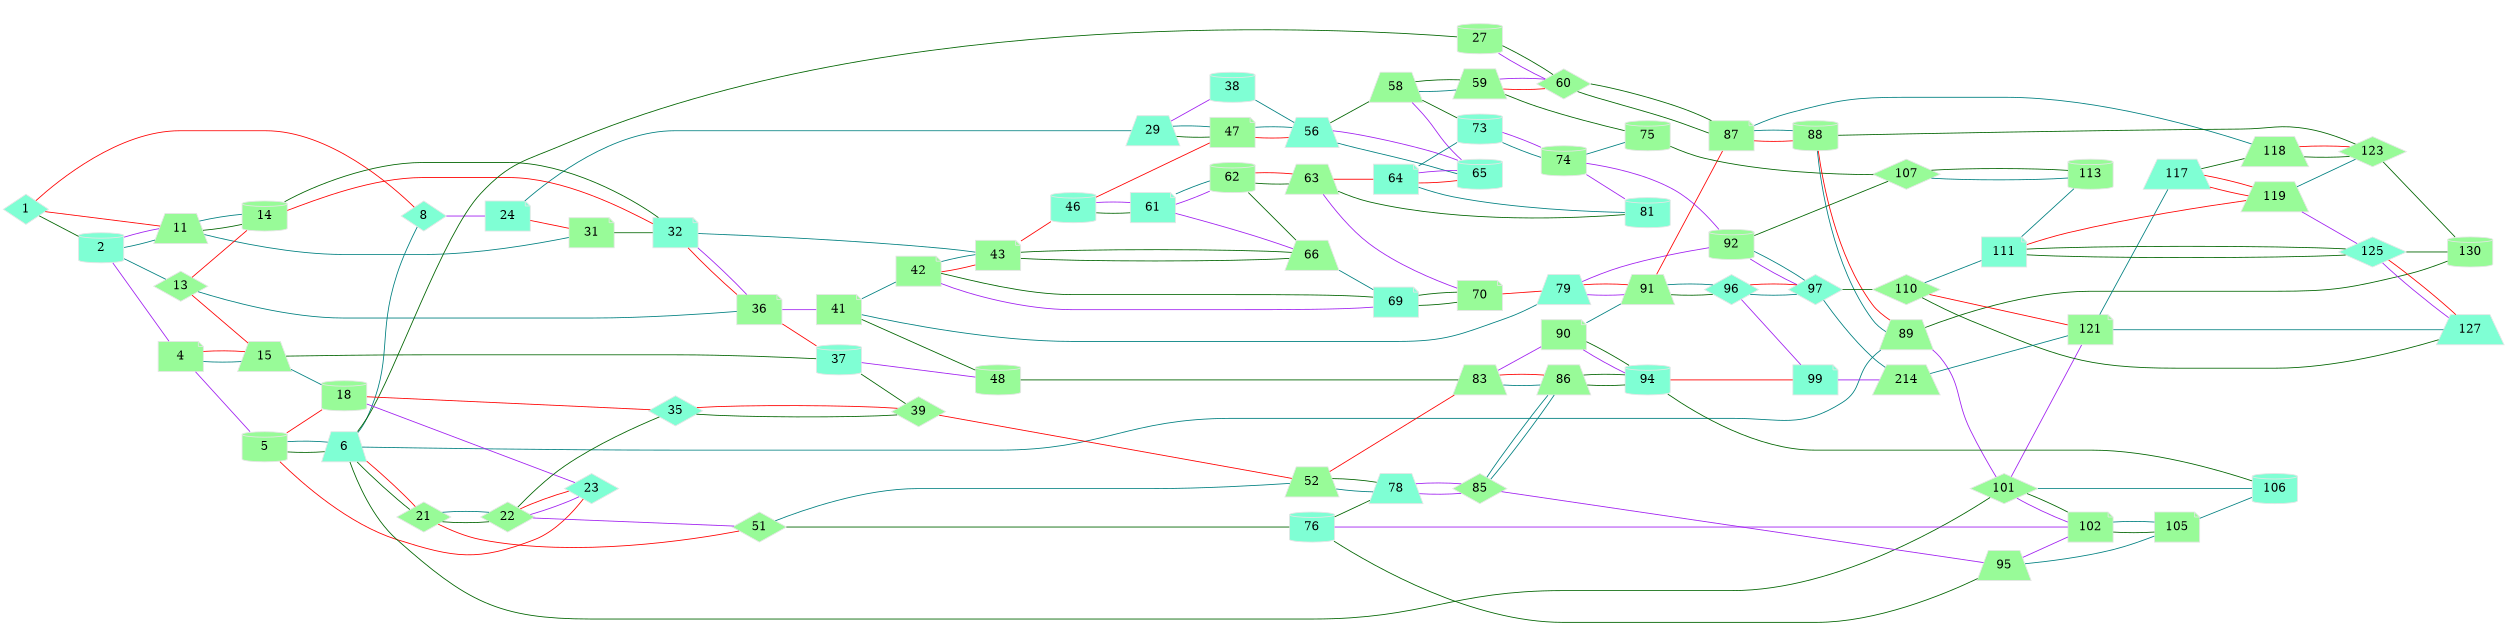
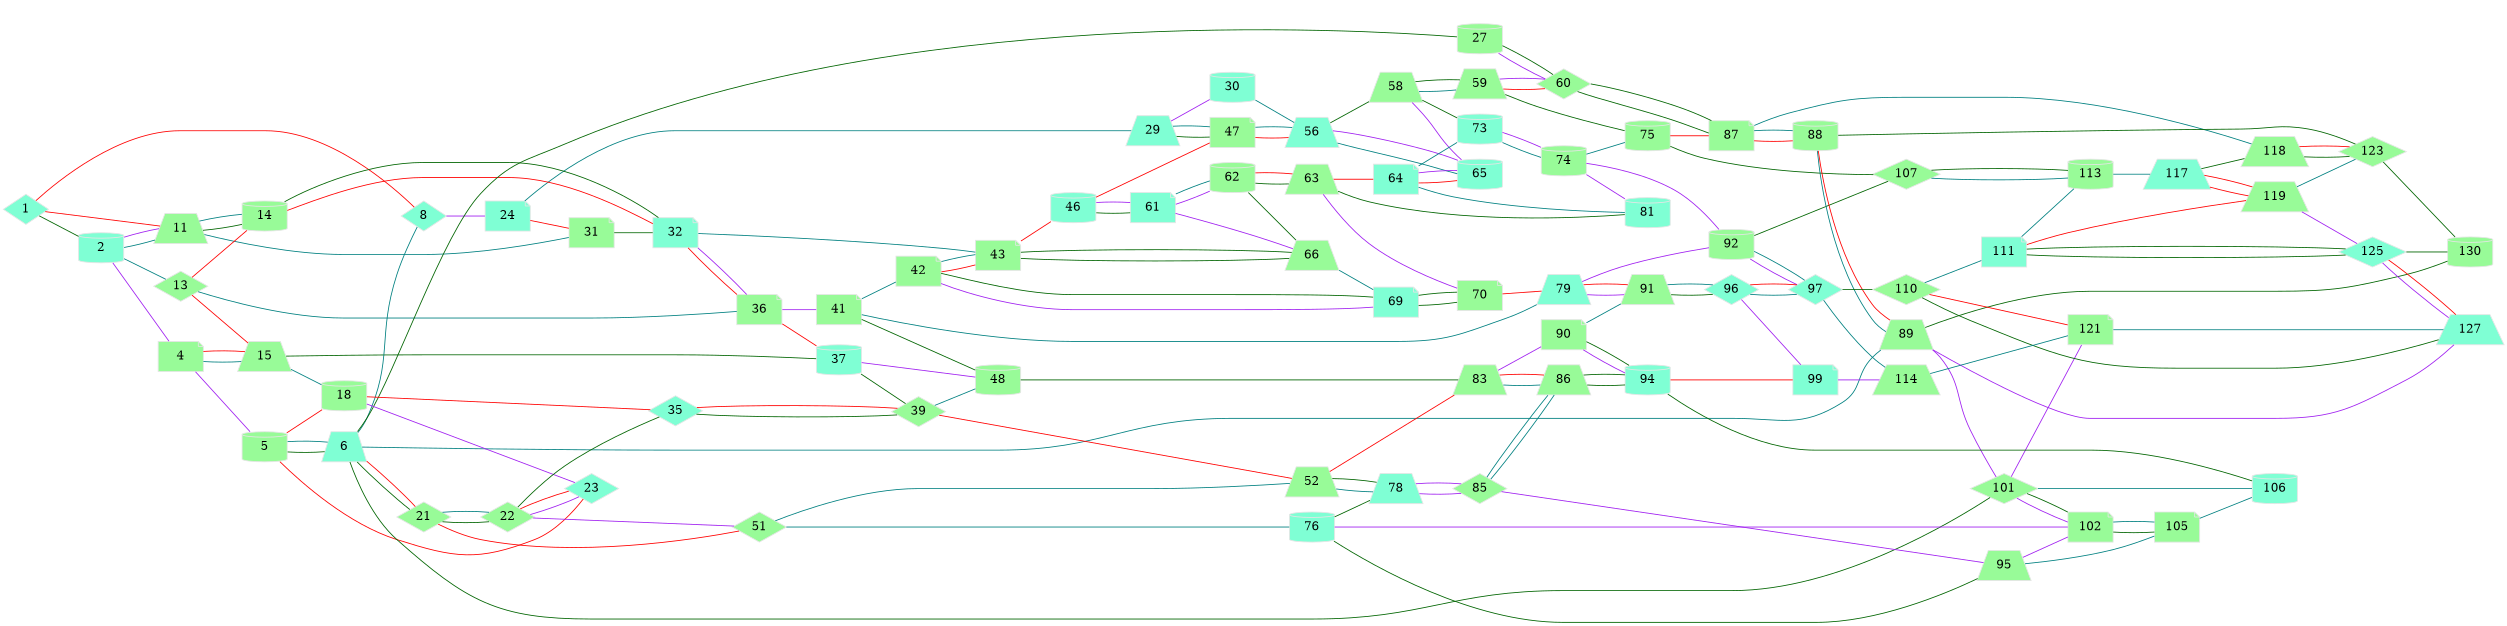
  graph {
    rankdir=LR
    node [color=gray90 fillcolor=palegreen shape=cylinder style=filled]
    edge [color=darkgreen]
    1 [fillcolor=aquamarine shape=diamond super="+9"]
    2 [fillcolor=aquamarine super="+3"]
    8 [fillcolor=aquamarine shape=diamond super="+10"]
    11 [shape=trapezium super="+12"]
    4 [shape=note]
    13 [shape=diamond super="+16"]
    24 [fillcolor=aquamarine shape=note super="+28"]
    14
    31 [shape=note]
    5 [super="+17"]
    15 [shape=trapezium super="+20"]
    36 [shape=note super="+38"]
    6 [fillcolor=aquamarine shape=trapezium super="+7"]
    18 [super="+19"]
    23 [fillcolor=aquamarine shape=diamond]
    37 [fillcolor=aquamarine super="+40"]
    21 [shape=diamond]
    27
    89 [shape=trapezium super="+132"]
    101 [shape=diamond super="+128"]
    35 [fillcolor=aquamarine shape=diamond]
    22 [shape=diamond super="+34"]
    51 [shape=diamond super="+55"]
    60 [shape=diamond]
    127 [fillcolor=aquamarine shape=trapezium super="+131"]
    130
    102 [shape=note super="+103"]
    106 [fillcolor=aquamarine]
    121 [shape=note super="+129"]
    29 [fillcolor=aquamarine shape=trapezium]
    32 [fillcolor=aquamarine shape=note super="+33"]
    41 [shape=note super="+50"]
    43 [shape=note super="+44"]
    39 [shape=diamond super="+54"]
    48 [super="+49"]
    52 [shape=trapezium super="+53"]
    76 [fillcolor=aquamarine super="+77"]
-   30 [fillcolor=aquamarine super="+45" label=38]
+   30 [fillcolor=aquamarine super="+45"]
    47 [shape=note]
    56 [fillcolor=aquamarine shape=trapezium super="+57"]
    87 [shape=note super="+116"]
    58 [shape=trapezium super="+67"]
    65 [fillcolor=aquamarine]
    46 [fillcolor=aquamarine]
    66 [shape=trapezium super="+68"]
    42 [shape=note]
    79 [fillcolor=aquamarine shape=trapezium super="+80"]
    83 [shape=trapezium super="+84"]
    78 [fillcolor=aquamarine shape=trapezium]
    69 [fillcolor=aquamarine shape=note]
    92 [super="+93"]
    91 [shape=trapezium]
    70 [shape=note]
    61 [fillcolor=aquamarine shape=note]
    62
    86 [shape=trapezium]
    90 [shape=note]
    95 [shape=trapezium super="+104"]
    85 [shape=diamond]
    59 [shape=trapezium]
    73 [fillcolor=aquamarine]
    75 [super="+108"]
    74 [super="+82"]
    107 [shape=diamond]
    88
    118 [shape=trapezium]
    63 [shape=trapezium super="+71"]
    64 [fillcolor=aquamarine shape=note super="+72"]
    81 [fillcolor=aquamarine]
    97 [fillcolor=aquamarine shape=diamond super="+109"]
    113
    105 [shape=note]
    96 [fillcolor=aquamarine shape=diamond super="+100"]
    94 [fillcolor=aquamarine super="+98"]
    99 [fillcolor=aquamarine shape=note]
    123 [shape=diamond super="+124"]
    110 [shape=diamond super="+122"]
-   114 [shape=trapezium super="+115" label=214]
+   114 [shape=trapezium super="+115"]
    111 [fillcolor=aquamarine shape=note super="+112"]
    117 [fillcolor=aquamarine shape=trapezium]
    119 [shape=trapezium super="+120"]
    125 [fillcolor=aquamarine shape=diamond super="+126"]
    1 -- 2
    1 -- 8 [color=red]
    1 -- 11 [color=red]
    2 -- 11 [color=teal]
    2 -- 11 [color=purple]
    2 -- 4 [color=purple]
    2 -- 13 [color=teal]
    8 -- 24 [color=purple]
    11 -- 14
    11 -- 14 [color=teal]
    11 -- 31 [color=teal]
    4 -- 5 [color=purple]
    4 -- 15 [color=teal]
    4 -- 15 [color=red]
    13 -- 14 [color=red]
    13 -- 15 [color=red]
    13 -- 36 [color=teal]
    24 -- 31 [color=red]
    24 -- 29 [color=teal]
    14 -- 32 [color=red]
    14 -- 32
    31 -- 32
    5 -- 6
    5 -- 6 [color=teal]
    5 -- 18 [color=red]
    5 -- 23 [color=red]
    15 -- 18 [color=teal]
    15 -- 37
    36 -- 37 [color=red]
    36 -- 41 [color=purple]
    6 -- 8 [color=teal]
    6 -- 21
    6 -- 21 [color=red]
    6 -- 27
    6 -- 89 [color=teal]
    6 -- 101
    18 -- 23 [color=purple]
    18 -- 35 [color=red]
    37 -- 39
    37 -- 48 [color=purple]
    21 -- 22
    21 -- 22 [color=teal]
    21 -- 51 [color=red]
    27 -- 60 [color=purple]
    27 -- 60
    89 -- 101 [color=purple]
+   89 -- 127 [color=purple]
    89 -- 130
    101 -- 102 [color=purple]
    101 -- 102
    101 -- 106 [color=teal]
    101 -- 121 [color=purple]
    35 -- 39
    35 -- 39 [color=red]
    22 -- 23 [color=purple]
    22 -- 23 [color=red]
    22 -- 35
    22 -- 51 [color=purple]
    51 -- 52 [color=teal]
-   51 -- 76
+   51 -- 76 [color=teal]
    60 -- 87
    60 -- 87
    102 -- 105
    102 -- 105 [color=teal]
    121 -- 127 [color=teal]
    29 -- 30 [color=purple]
    29 -- 47
    29 -- 47 [color=teal]
    32 -- 36 [color=red]
    32 -- 36 [color=purple]
    32 -- 43 [color=teal]
    41 -- 48
    41 -- 42 [color=teal]
    41 -- 79 [color=teal]
    43 -- 46 [color=red]
    43 -- 66
    43 -- 66
+   39 -- 48 [color=teal]
    39 -- 52 [color=red]
    48 -- 83
    52 -- 83 [color=red]
    52 -- 78 [color=teal]
    52 -- 78
    76 -- 102 [color=purple]
    76 -- 78
    76 -- 95
    30 -- 56 [color=teal]
    47 -- 56 [color=red]
    47 -- 56 [color=teal]
    56 -- 58
    56 -- 65 [color=teal]
    56 -- 65 [color=purple]
    87 -- 88 [color=red]
    87 -- 88 [color=teal]
    87 -- 118 [color=teal]
    58 -- 65 [color=purple]
    58 -- 59 [color=teal]
    58 -- 59
    58 -- 73
    46 -- 47 [color=red]
    46 -- 61
    46 -- 61 [color=purple]
    66 -- 69 [color=teal]
    42 -- 43 [color=red]
    42 -- 43 [color=teal]
    42 -- 69 [color=purple]
    42 -- 69
    79 -- 92 [color=purple]
    79 -- 91 [color=purple]
    79 -- 91 [color=red]
    83 -- 86 [color=teal]
    83 -- 86 [color=red]
    83 -- 90 [color=purple]
    78 -- 85 [color=purple]
    78 -- 85 [color=purple]
    69 -- 70
    69 -- 70
    92 -- 107
    92 -- 97 [color=purple]
    92 -- 97 [color=teal]
    91 -- 96
    91 -- 96 [color=teal]
    70 -- 79 [color=red]
    61 -- 66 [color=purple]
    61 -- 62 [color=purple]
    61 -- 62 [color=teal]
    62 -- 66
    62 -- 63
    62 -- 63 [color=red]
    86 -- 94
    86 -- 94
    90 -- 91 [color=teal]
    90 -- 94 [color=purple]
    90 -- 94
    95 -- 102 [color=purple]
    95 -- 105 [color=teal]
    85 -- 86 [color=teal]
    85 -- 86 [color=teal]
    85 -- 95 [color=purple]
    59 -- 60 [color=red]
    59 -- 60 [color=purple]
    59 -- 75
    73 -- 74 [color=teal]
    73 -- 74 [color=purple]
-   91 -- 87 [color=red]
+   75 -- 87 [color=red]
    75 -- 107
    74 -- 92 [color=purple]
    74 -- 75 [color=teal]
    74 -- 81 [color=purple]
    107 -- 113 [color=teal]
    107 -- 113
    88 -- 89 [color=teal]
    88 -- 89 [color=red]
    88 -- 123
    118 -- 123
    118 -- 123 [color=red]
    63 -- 70 [color=purple]
    63 -- 64 [color=red]
    63 -- 81
    64 -- 65 [color=red]
    64 -- 65 [color=purple]
    64 -- 73 [color=teal]
    64 -- 81 [color=teal]
    97 -- 110
    97 -- 114 [color=teal]
-   121 -- 117 [color=teal]
+   113 -- 117 [color=teal]
    105 -- 106 [color=teal]
    96 -- 97 [color=teal]
    96 -- 97 [color=red]
    96 -- 99 [color=purple]
    94 -- 106
    94 -- 99 [color=red]
    99 -- 114 [color=purple]
    123 -- 130
    110 -- 127
    110 -- 121 [color=red]
    110 -- 111 [color=teal]
    114 -- 121 [color=teal]
    111 -- 113 [color=teal]
    111 -- 119 [color=red]
    111 -- 125
    111 -- 125
    117 -- 118
    117 -- 119 [color=red]
    117 -- 119 [color=red]
    119 -- 123 [color=teal]
    119 -- 125 [color=purple]
    125 -- 127 [color=purple]
    125 -- 127 [color=red]
    125 -- 130
  }
